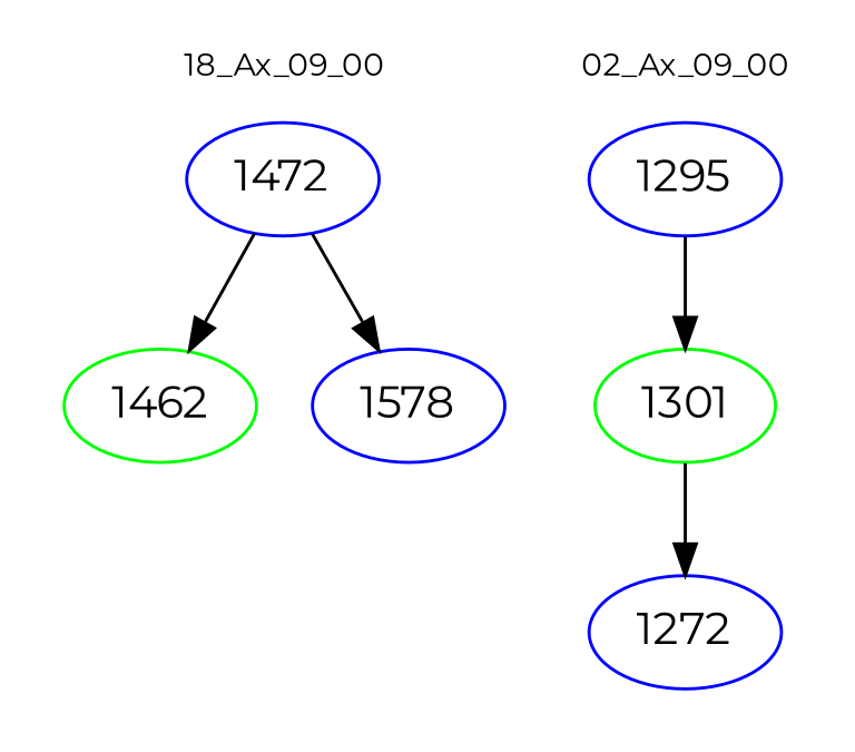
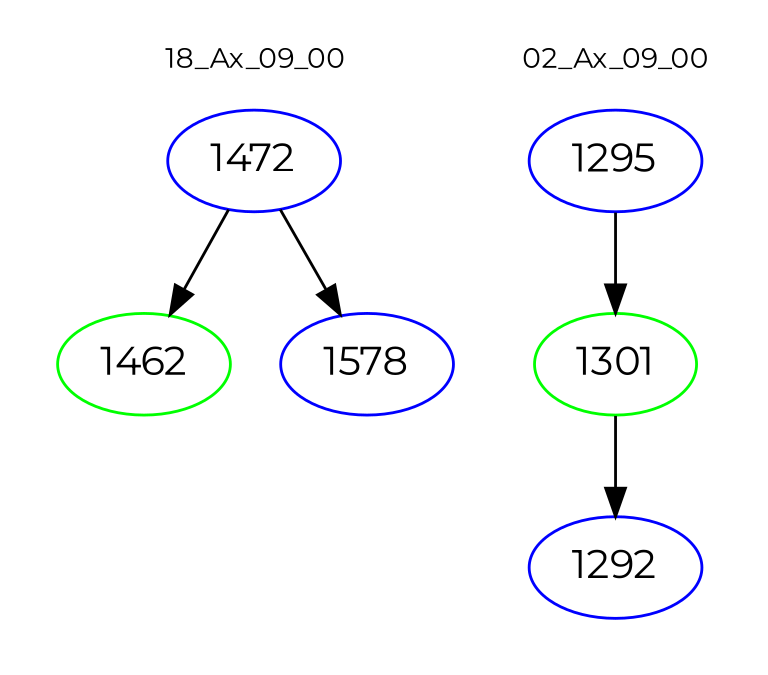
  digraph {
    fontname=Montserrat
    node [color=blue fontname=Montserrat]
    edge [color=black fontname=Montserrat]
    n1 [label=1472]
    n2 [color=green label=1462]
    n3 [label=1578]
    n4 [label=1295]
-   n5 [label=1272]
+   n5 [label=1292]
    n6 [color=green label=1301]
    subgraph cluster_1 {
      color=white
      fontsize=10
      label="18_Ax_09_00"
      n1
      n2
      n3
    }
    subgraph cluster_2 {
      color=white
      fontsize=10
      label="02_Ax_09_00"
      n4
      n5
      n6
    }
    n1 -> n2
    n1 -> n3
    n4 -> n6
    n6 -> n5
  }
